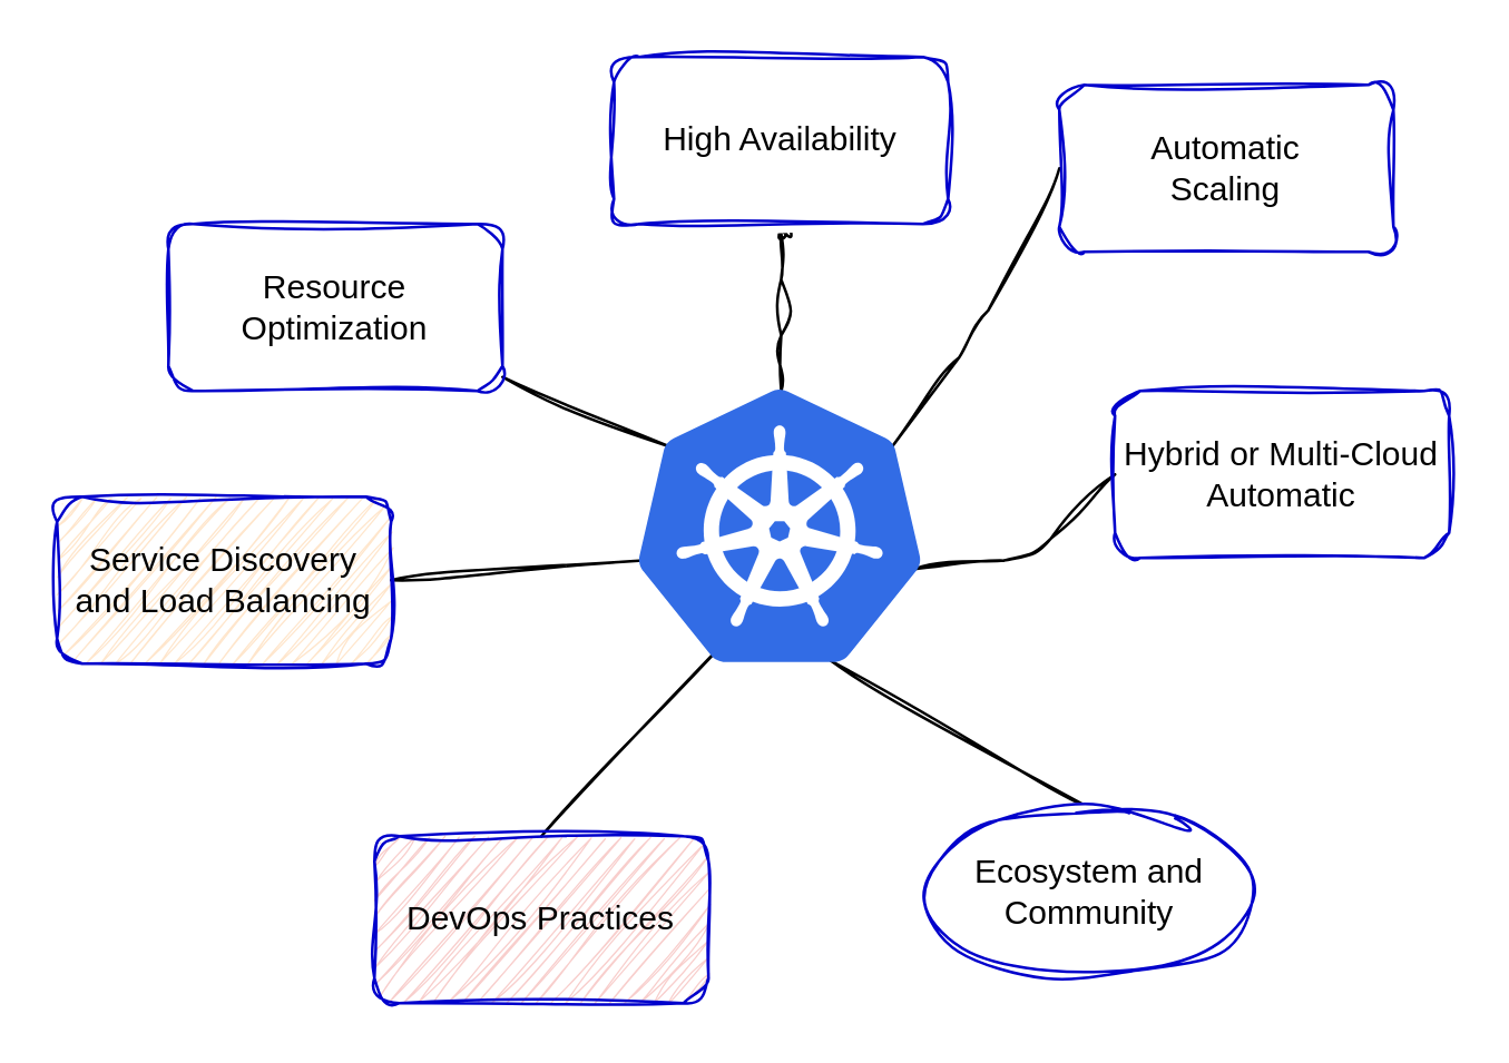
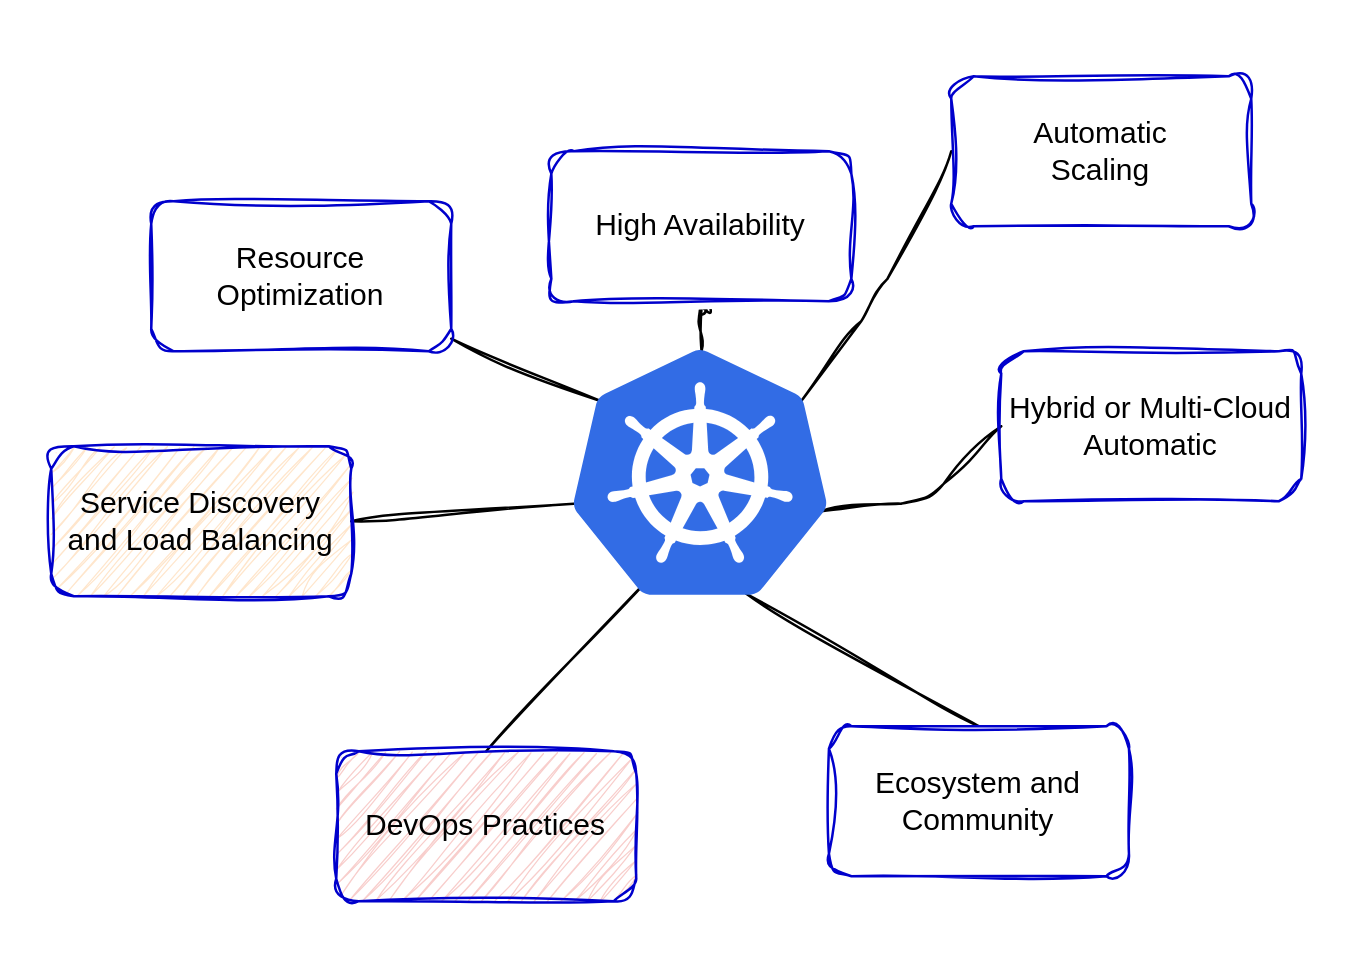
  <mxCell id="0" />
  <mxCell id="1" parent="0" />
  <mxCell id="2" style="edgeStyle=orthogonalEdgeStyle;rounded=1;orthogonalLoop=1;jettySize=auto;html=1;endArrow=oval;endFill=1;sketch=1;curveFitting=1;jiggle=2;" edge="1" parent="1" source="16" target="9"><mxGeometry relative="1" as="geometry" /></mxCell>
  <mxCell id="3" style="edgeStyle=none;rounded=1;orthogonalLoop=1;jettySize=auto;html=1;entryX=0.108;entryY=0.204;entryDx=0;entryDy=0;entryPerimeter=0;endArrow=none;endFill=0;sketch=1;curveFitting=1;jiggle=2;" edge="1" parent="1" source="4" target="16"><mxGeometry relative="1" as="geometry" /></mxCell>
  <mxCell id="4" value="Resource Optimization" style="rounded=1;whiteSpace=wrap;html=1;sketch=1;curveFitting=1;jiggle=2;strokeColor=#0000CC;" vertex="1" parent="1"><mxGeometry x="60" y="80" width="120" height="60" as="geometry" /></mxCell>
  <mxCell id="5" style="edgeStyle=none;rounded=1;orthogonalLoop=1;jettySize=auto;html=1;exitX=1;exitY=0.5;exitDx=0;exitDy=0;entryX=0;entryY=0.622;entryDx=0;entryDy=0;entryPerimeter=0;endArrow=none;endFill=0;sketch=1;curveFitting=1;jiggle=2;" edge="1" parent="1" source="6" target="16"><mxGeometry relative="1" as="geometry" /></mxCell>
  <mxCell id="6" value="Service Discovery and Load Balancing" style="rounded=1;whiteSpace=wrap;html=1;sketch=1;curveFitting=1;jiggle=2;strokeColor=#0000CC;fillColor=#ffe6cc;" vertex="1" parent="1"><mxGeometry x="20" y="178" width="120" height="60" as="geometry" /></mxCell>
  <mxCell id="7" style="edgeStyle=none;rounded=1;orthogonalLoop=1;jettySize=auto;html=1;exitX=0.5;exitY=0;exitDx=0;exitDy=0;endArrow=none;endFill=0;sketch=1;curveFitting=1;jiggle=2;entryX=0.676;entryY=0.99;entryDx=0;entryDy=0;entryPerimeter=0;" edge="1" parent="1" source="8" target="16"><mxGeometry relative="1" as="geometry" /></mxCell>
- <mxCell id="8" value="Ecosystem and Community" style="ellipse;whiteSpace=wrap;html=1;sketch=1;curveFitting=1;jiggle=2;strokeColor=#0000CC;" vertex="1" parent="1"><mxGeometry x="331.08" y="290" width="120" height="60" as="geometry" /></mxCell>
- <mxCell id="9" value="High Availability" style="rounded=1;whiteSpace=wrap;html=1;sketch=1;curveFitting=1;jiggle=2;strokeColor=#0000CC;" vertex="1" parent="1"><mxGeometry x="220.04" y="20" width="120" height="60" as="geometry" /></mxCell>
+ <mxCell id="8" value="Ecosystem and Community" style="rounded=1;whiteSpace=wrap;html=1;sketch=1;curveFitting=1;jiggle=2;strokeColor=#0000CC;" vertex="1" parent="1"><mxGeometry x="331.08" y="290" width="120" height="60" as="geometry" /></mxCell>
+ <mxCell id="9" value="High Availability" style="rounded=1;whiteSpace=wrap;html=1;sketch=1;curveFitting=1;jiggle=2;strokeColor=#0000CC;" vertex="1" parent="1"><mxGeometry x="220.04" y="60" width="120" height="60" as="geometry" /></mxCell>
  <mxCell id="10" style="edgeStyle=none;rounded=1;orthogonalLoop=1;jettySize=auto;html=1;exitX=0;exitY=0.5;exitDx=0;exitDy=0;entryX=0.891;entryY=0.204;entryDx=0;entryDy=0;entryPerimeter=0;endArrow=none;endFill=0;sketch=1;curveFitting=1;jiggle=2;" edge="1" parent="1" source="11" target="16"><mxGeometry relative="1" as="geometry"><Array as="points"><mxPoint x="350" y="120" /></Array></mxGeometry></mxCell>
  <mxCell id="11" value="Automatic&lt;br&gt;Scaling" style="rounded=1;whiteSpace=wrap;html=1;sketch=1;curveFitting=1;jiggle=2;fillColor=none;strokeColor=#0000CC;" vertex="1" parent="1"><mxGeometry x="380" y="30" width="120" height="60" as="geometry" /></mxCell>
  <mxCell id="12" style="edgeStyle=none;rounded=1;orthogonalLoop=1;jettySize=auto;html=1;exitX=0;exitY=0.5;exitDx=0;exitDy=0;entryX=0.97;entryY=0.653;entryDx=0;entryDy=0;entryPerimeter=0;endArrow=none;endFill=0;sketch=1;curveFitting=1;jiggle=2;" edge="1" parent="1" source="13" target="16"><mxGeometry relative="1" as="geometry"><Array as="points"><mxPoint x="370" y="200" /></Array></mxGeometry></mxCell>
  <mxCell id="13" value="Hybrid or Multi-Cloud Automatic" style="rounded=1;whiteSpace=wrap;html=1;sketch=1;curveFitting=1;jiggle=2;strokeColor=#0000CC;" vertex="1" parent="1"><mxGeometry x="400" y="140" width="120" height="60" as="geometry" /></mxCell>
  <mxCell id="14" style="edgeStyle=none;rounded=1;orthogonalLoop=1;jettySize=auto;html=1;exitX=0.5;exitY=0;exitDx=0;exitDy=0;entryX=0.304;entryY=0.918;entryDx=0;entryDy=0;entryPerimeter=0;endArrow=none;endFill=0;sketch=1;curveFitting=1;jiggle=2;" edge="1" parent="1" source="15" target="16"><mxGeometry relative="1" as="geometry" /></mxCell>
  <mxCell id="15" value="DevOps Practices" style="rounded=1;whiteSpace=wrap;html=1;sketch=1;curveFitting=1;jiggle=2;strokeColor=#0000CC;fillColor=#f8cecc;" vertex="1" parent="1"><mxGeometry x="134" y="300" width="120" height="60" as="geometry" /></mxCell>
  <mxCell id="16" value="" style="image;sketch=0;aspect=fixed;html=1;points=[];align=center;fontSize=12;image=img/lib/mscae/Kubernetes.svg;" vertex="1" parent="1"><mxGeometry x="229" y="140" width="102.08" height="98" as="geometry" /></mxCell>
